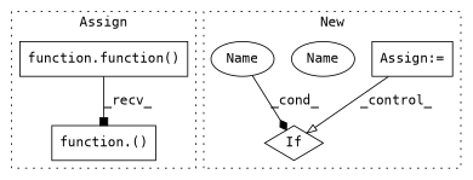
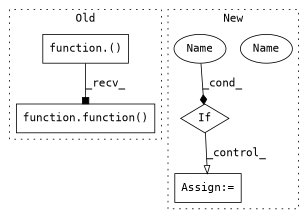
  digraph {
    fontname="DejaVu Sans Mono"
    node [a=75 fontname="DejaVu Sans Mono" l=3 s=4438 shape=box]
    edge [fontname="DejaVu Sans Mono"]
    n1 [l="29,9" label="function.()" s="3388,3421"]
    n2 [l="8,1" label="function.function()" s="3388,3415"]
    n3 [a=96 label=If s=4435 shape=diamond]
    n4 [a=68 label="Assign:=" s=4468]
    n5 [a=87 l=4 label=Name shape=ellipse]
    n6 [a=87 l=4 label=Name shape=ellipse]
    subgraph cluster_1 {
-     label=Assign
+     label=Old
      style=dotted
      n1
      n2
    }
    subgraph cluster_2 {
      label=New
      style=dotted
      n3
      n4
      n5
      n6
    }
-   n2 -> n1 [arrowhead=box label=_recv_]
-   n4 -> n3 [arrowhead=onormal label=_control_]
+   n1 -> n2 [arrowhead=box label=_recv_]
+   n3 -> n4 [arrowhead=onormal label=_control_]
    n6 -> n3 [arrowhead=diamond label=_cond_]
  }
